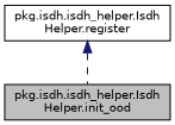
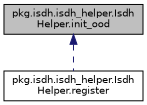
  digraph {
    rankdir=TB
    node [color=black fontname=Helvetica fontsize=10 shape=record style=filled]
    n1 [fillcolor=grey75 fontcolor=black height=0.2 label="pkg.isdh.isdh_helper.Isdh\lHelper.init_ood" width=0.4]
    n2 [fillcolor=white height=0.2 label="pkg.isdh.isdh_helper.Isdh\lHelper.register" width=0.4]
-   n2 -> n1 [color=midnightblue dir=back fontname=Helvetica fontsize=10 labelfontname=Helvetica labelfontsize=10 style=dashed]
+   n1 -> n2 [color=midnightblue dir=back fontname=Helvetica fontsize=10 labelfontname=Helvetica labelfontsize=10 style=dashed]
  }
